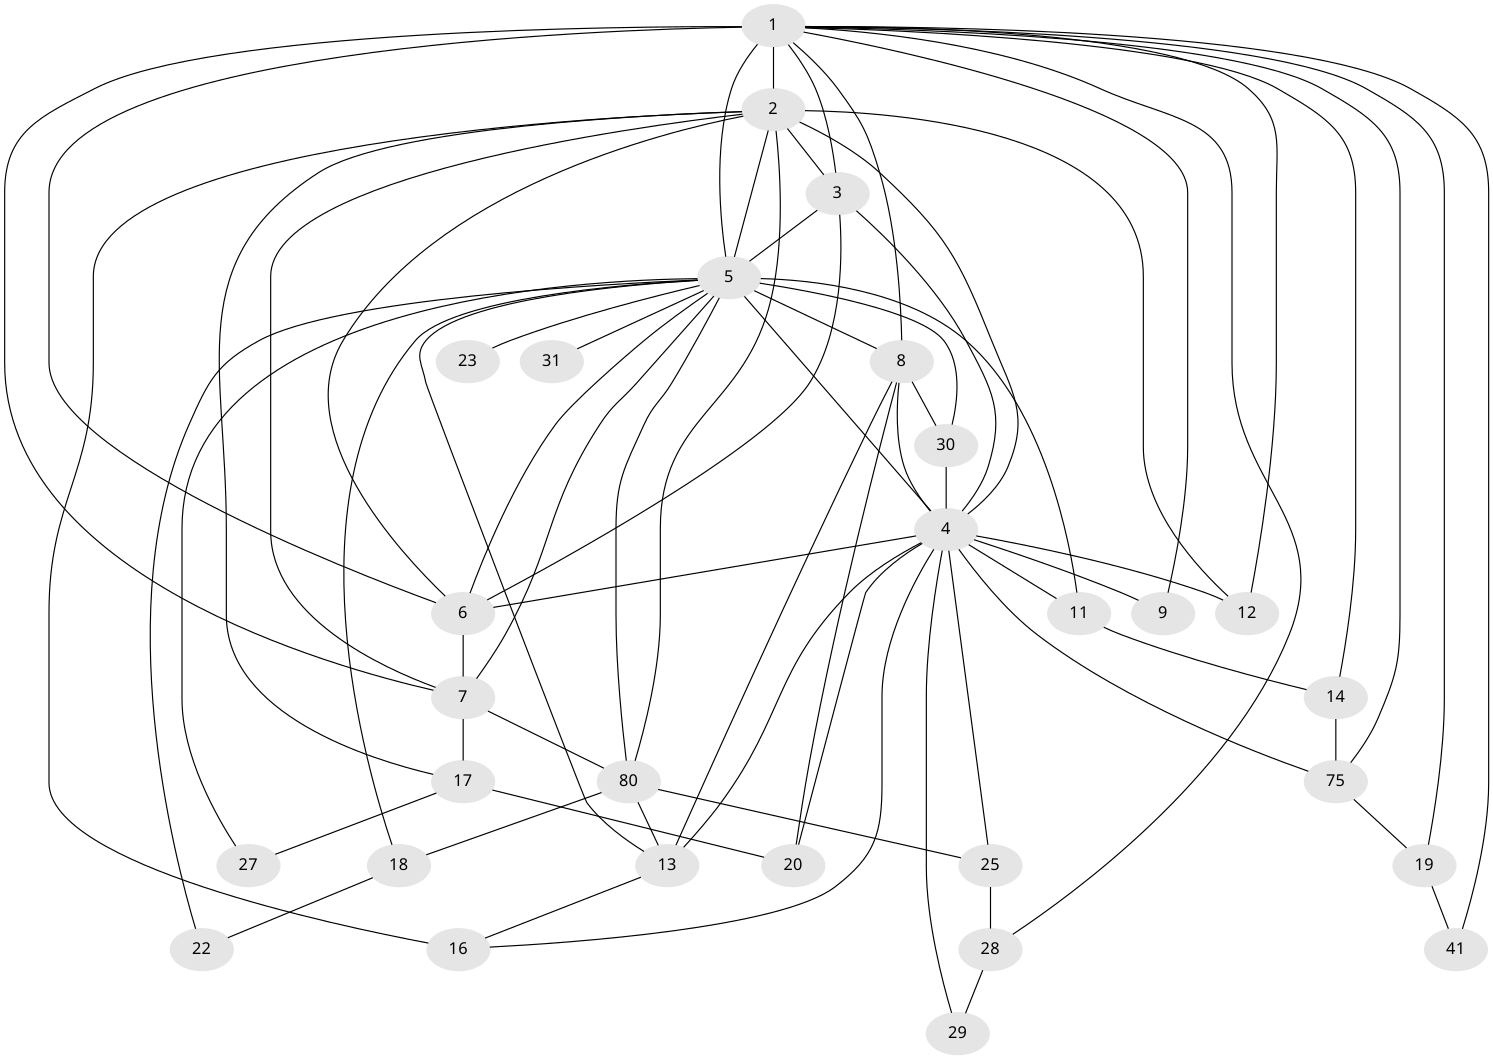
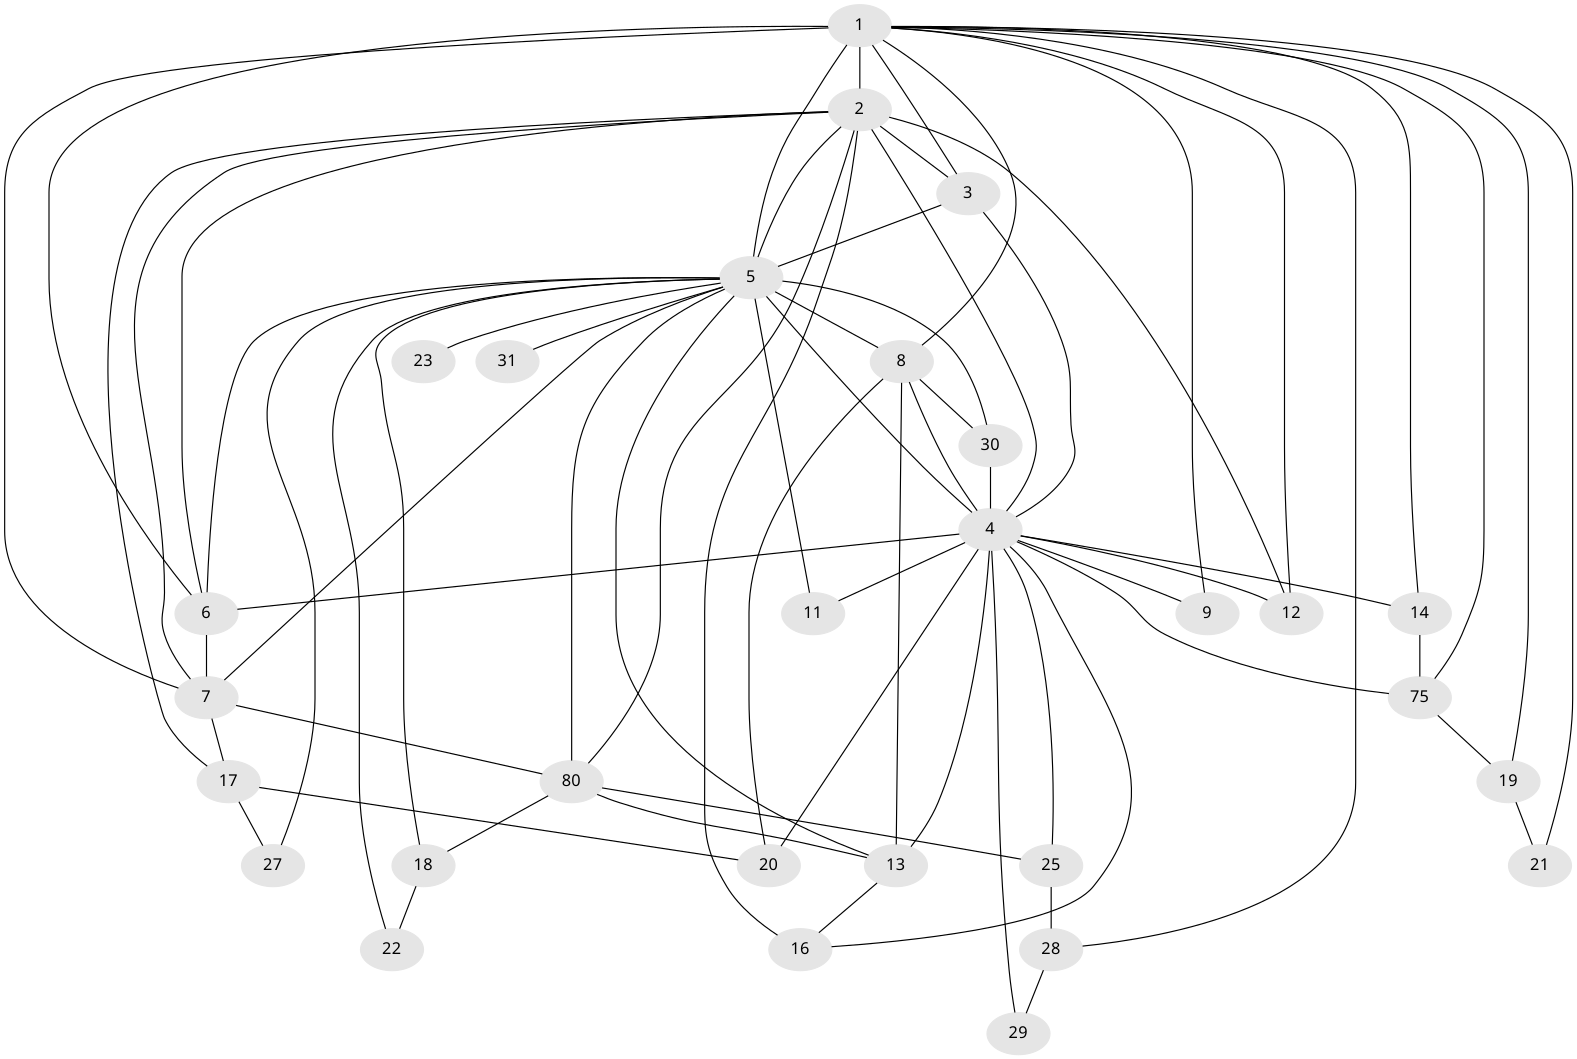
  graph {
    fontname="Noto Sans"
    node [color=gray90 fontname="Noto Sans" style=filled]
    edge [fontname="Noto Sans" weight=1.0]
    1
    2
    3
    5
    6
    7
    8
    9
    12
    14
    n11 [label=75]
    19
-   21 [label=41]
+   21
    28
    4
    n16 [label=80]
    16
    17
    11
    13
    20
    25
    29
    18
    22
    23
    27
    30
    31
    1 -- 2 [weight=4.0]
    1 -- 3 [weight=2.0]
    1 -- 5 [weight=5.0]
    1 -- 6 [weight=2.0]
    1 -- 7 [weight=2.0]
    1 -- 8 [weight=3.0]
    1 -- 9
    1 -- 12
    1 -- 14
    1 -- n11
    1 -- 19
    1 -- 21
    1 -- 28
    2 -- 3 [weight=3.0]
    2 -- 5 [weight=5.0]
    2 -- 6 [weight=3.0]
    2 -- 7
    2 -- 12
    2 -- 4 [weight=4.0]
    2 -- n16 [weight=2.0]
    2 -- 16 [weight=2.0]
    2 -- 17
    3 -- 5 [weight=14.0]
-   3 -- 6
    3 -- 4 [weight=2.0]
    5 -- 6 [weight=6.0]
    5 -- 7
    5 -- 8 [weight=13.0]
    5 -- n16 [weight=2.0]
    5 -- 11
    5 -- 13
    5 -- 18
    5 -- 22
    5 -- 23 [weight=2.0]
    5 -- 27
    5 -- 30
    5 -- 31
    6 -- 7 [weight=7.0]
    7 -- n16
    7 -- 17
    8 -- 13 [weight=2.0]
    8 -- 20
    8 -- 30
    14 -- n11
    n11 -- 19
    19 -- 21
    28 -- 29
    4 -- 5 [weight=5.0]
    4 -- 6 [weight=2.0]
    4 -- 8 [weight=2.0]
    4 -- 9
    4 -- 12
-   11 -- 14 [weight=2.0]
+   4 -- 14 [weight=2.0]
    4 -- n11 [weight=2.0]
    4 -- 16
    4 -- 11
    4 -- 13
    4 -- 20
    4 -- 25
    4 -- 29
    n16 -- 13
    n16 -- 25
    n16 -- 18
    17 -- 20
    17 -- 27
    13 -- 16
    25 -- 28
    18 -- 22
    30 -- 4 [weight=4.0]
  }
